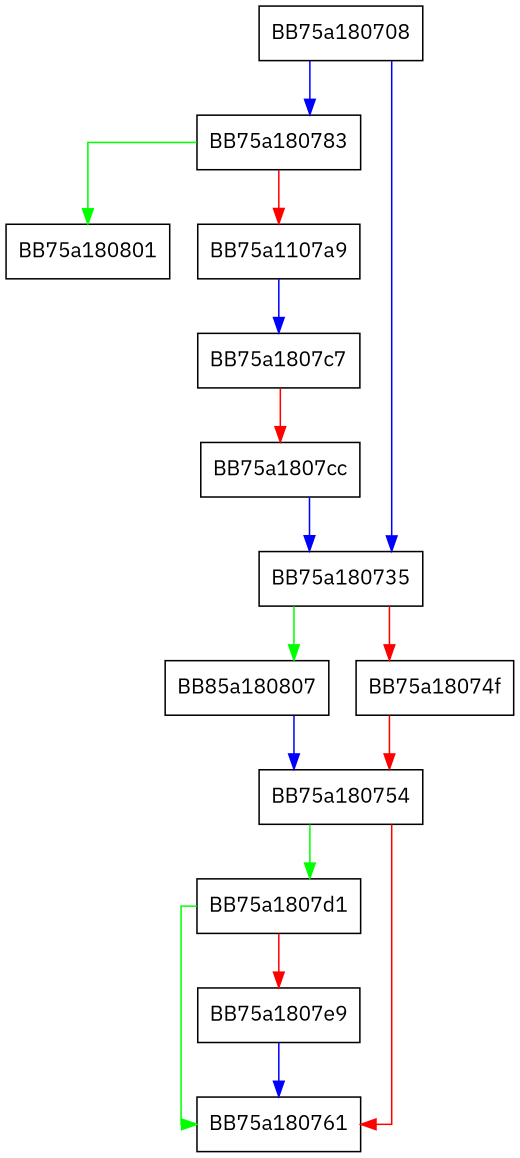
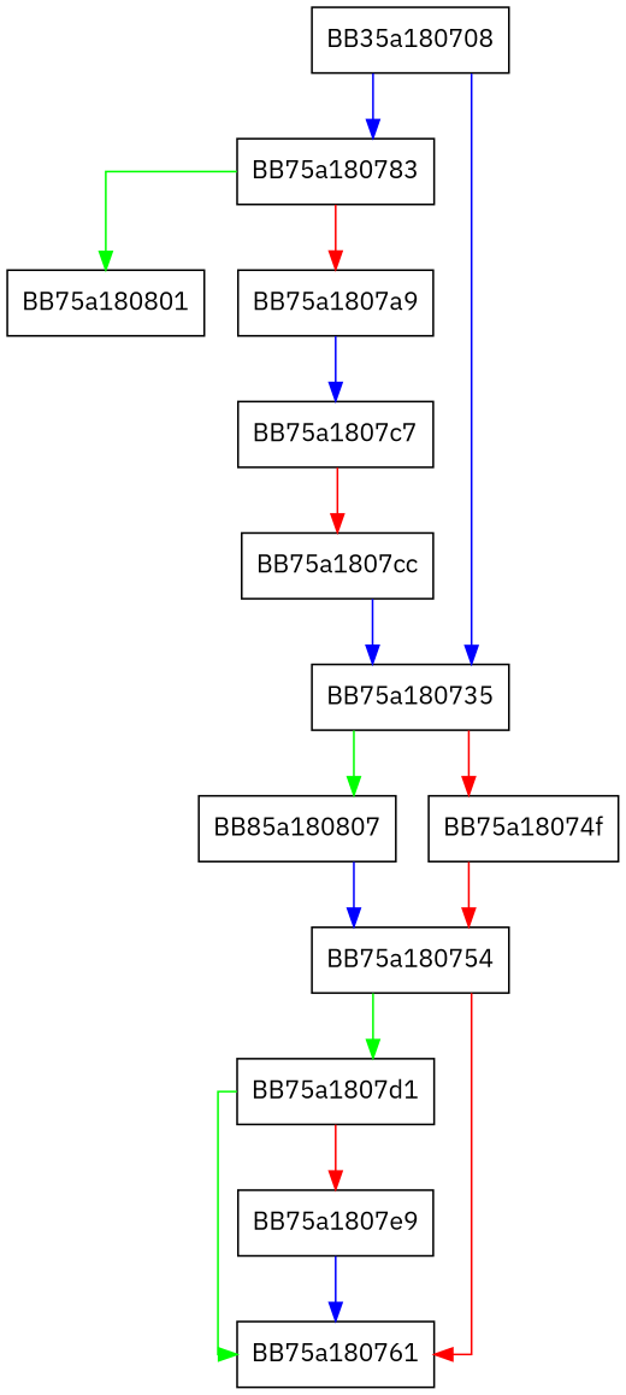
  digraph {
    fontname="IBM Plex Sans"
    splines=ortho
    node [fontname="IBM Plex Sans" shape=box]
    edge [color=blue fontname="IBM Plex Sans"]
-   BB75a180708
+   BB75a180708 [label=BB35a180708]
    BB75a180783
    BB75a180735
    BB75a180801
-   BB75a1807a9 [label=BB75a1107a9]
+   BB75a1807a9
    n6 [label=BB85a180807]
    BB75a18074f
    BB75a1807c7
    BB75a180754
    BB75a1807d1
    BB75a180761
    BB75a1807e9
    BB75a1807cc
    BB75a180708 -> BB75a180783
    BB75a180708 -> BB75a180735
    BB75a180783 -> BB75a180801 [color=green]
    BB75a180783 -> BB75a1807a9 [color=red]
    BB75a180735 -> n6 [color=green]
    BB75a180735 -> BB75a18074f [color=red]
    BB75a1807a9 -> BB75a1807c7
    n6 -> BB75a180754
    BB75a18074f -> BB75a180754 [color=red]
    BB75a1807c7 -> BB75a1807cc [color=red]
    BB75a180754 -> BB75a1807d1 [color=green]
    BB75a180754 -> BB75a180761 [color=red]
    BB75a1807d1 -> BB75a180761 [color=green]
    BB75a1807d1 -> BB75a1807e9 [color=red]
    BB75a1807e9 -> BB75a180761
    BB75a1807cc -> BB75a180735
  }
